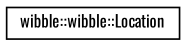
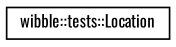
  digraph {
    rankdir=LR
    fontname=Oswald
-   n1 [color=black fillcolor=white fontname=Oswald fontsize=10 height=0.2 label="wibble::wibble::Location" shape=record style=filled width=0.4]
+   n1 [color=black fillcolor=white fontname=Oswald fontsize=10 height=0.2 label="wibble::tests::Location" shape=record style=filled width=0.4]
  }
